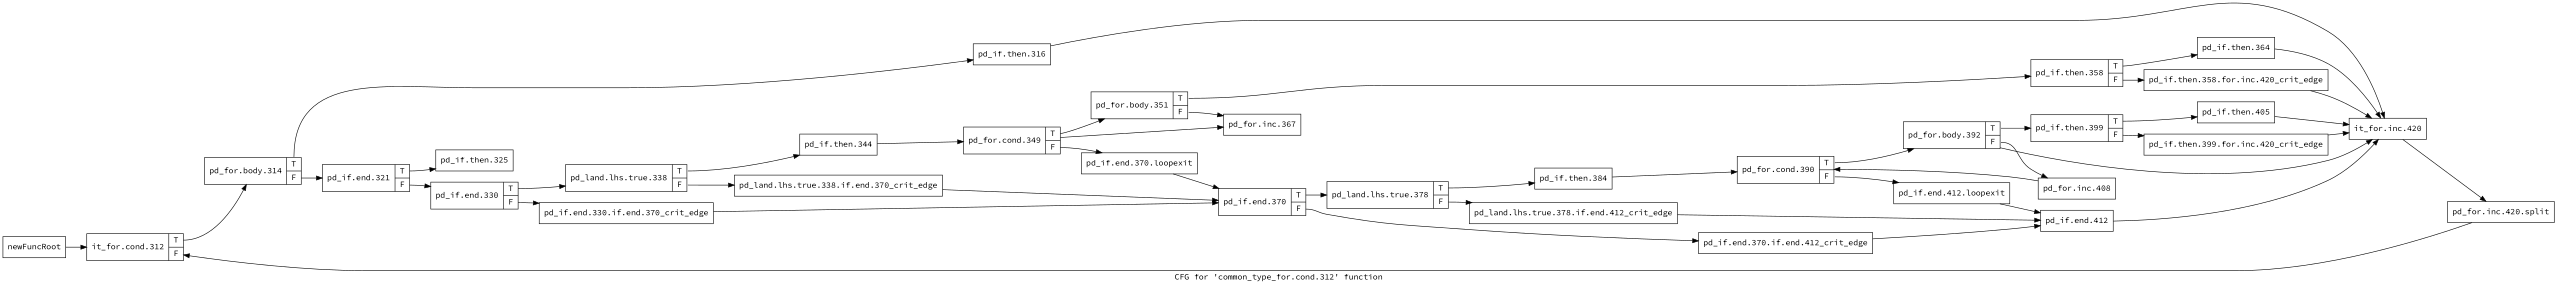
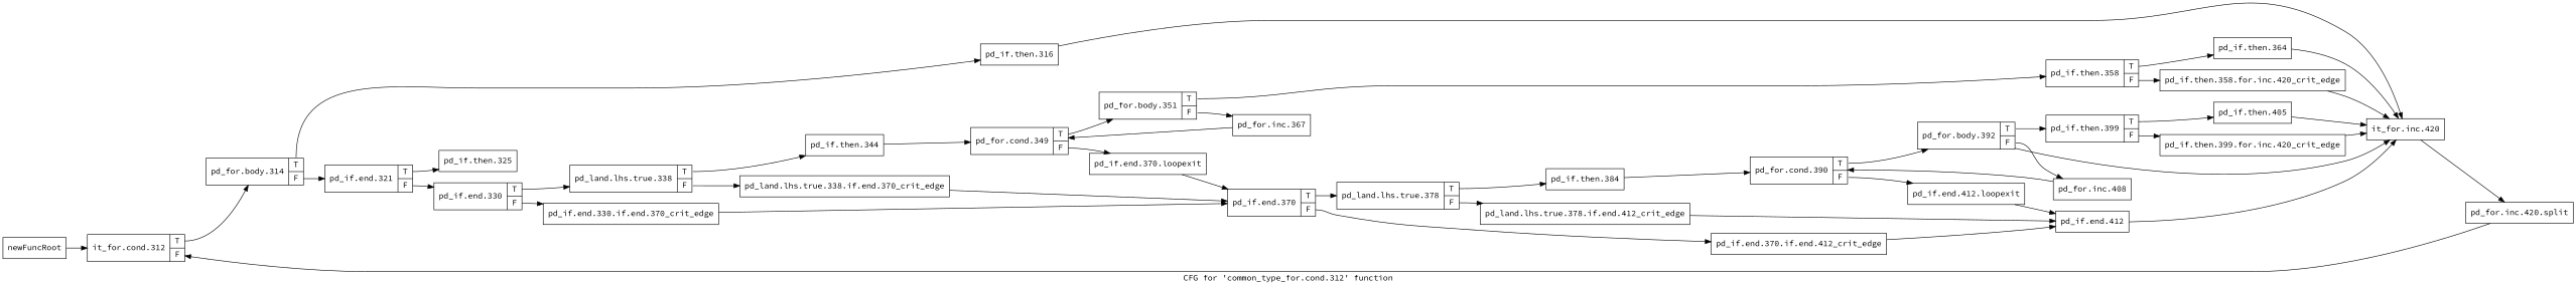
  digraph {
    fontname="Source Code Pro"
    label="CFG for 'common_type_for.cond.312' function"
    rankdir=LR
    node [fontname="Source Code Pro" shape=record]
    edge [fontname="Source Code Pro"]
    n1 [label="{newFuncRoot}"]
    n2 [label="{it_for.cond.312|{<s0>T|<s1>F}}"]
    n3 [label="{pd_for.body.314|{<s0>T|<s1>F}}"]
    n4 [label="{pd_if.then.316}"]
    n5 [label="{pd_if.end.321|{<s0>T|<s1>F}}"]
    n6 [label="{it_for.inc.420}"]
    n7 [label="{pd_if.then.325}"]
    n8 [label="{pd_if.end.330|{<s0>T|<s1>F}}"]
    n9 [label="{pd_for.inc.420.split}"]
    n10 [label="{pd_land.lhs.true.338|{<s0>T|<s1>F}}"]
    n11 [label="{pd_if.end.330.if.end.370_crit_edge}"]
    n12 [label="{pd_if.then.344}"]
    n13 [label="{pd_land.lhs.true.338.if.end.370_crit_edge}"]
    n14 [label="{pd_if.end.370|{<s0>T|<s1>F}}"]
    n15 [label="{pd_for.cond.349|{<s0>T|<s1>F}}"]
    n16 [label="{pd_land.lhs.true.378|{<s0>T|<s1>F}}"]
    n17 [label="{pd_if.end.370.if.end.412_crit_edge}"]
    n18 [label="{pd_if.then.384}"]
    n19 [label="{pd_land.lhs.true.378.if.end.412_crit_edge}"]
    n20 [label="{pd_if.end.412}"]
    n21 [label="{pd_for.body.351|{<s0>T|<s1>F}}"]
    n22 [label="{pd_if.end.370.loopexit}"]
    n23 [label="{pd_if.then.358|{<s0>T|<s1>F}}"]
    n24 [label="{pd_for.inc.367}"]
    n25 [label="{pd_if.then.364}"]
    n26 [label="{pd_if.then.358.for.inc.420_crit_edge}"]
    n27 [label="{pd_for.cond.390|{<s0>T|<s1>F}}"]
    n28 [label="{pd_for.body.392|{<s0>T|<s1>F}}"]
    n29 [label="{pd_if.end.412.loopexit}"]
    n30 [label="{pd_if.then.399|{<s0>T|<s1>F}}"]
    n31 [label="{pd_for.inc.408}"]
    n32 [label="{pd_if.then.405}"]
    n33 [label="{pd_if.then.399.for.inc.420_crit_edge}"]
    n1 -> n2
    n2 -> n3 [tailport=s0]
    n3 -> n4 [tailport=s0]
    n3 -> n5 [tailport=s1]
    n4 -> n6
    n5 -> n7 [tailport=s0]
    n5 -> n8 [tailport=s1]
    n6 -> n9
    n8 -> n10 [tailport=s0]
    n8 -> n11 [tailport=s1]
    n9 -> n2
    n10 -> n12 [tailport=s0]
    n10 -> n13 [tailport=s1]
    n11 -> n14
    n12 -> n15
    n13 -> n14
    n14 -> n16 [tailport=s0]
    n14 -> n17 [tailport=s1]
    n15 -> n21 [tailport=s0]
    n15 -> n22 [tailport=s1]
    n16 -> n18 [tailport=s0]
    n16 -> n19 [tailport=s1]
    n17 -> n20
    n18 -> n27
    n19 -> n20
    n20 -> n6
    n21 -> n23 [tailport=s0]
    n21 -> n24 [tailport=s1]
    n22 -> n14
    n23 -> n25 [tailport=s0]
    n23 -> n26 [tailport=s1]
-   n15 -> n24
+   n24 -> n15
    n25 -> n6
    n26 -> n6
    n27 -> n28 [tailport=s0]
    n27 -> n29 [tailport=s1]
    n28 -> n6
    n28 -> n30 [tailport=s0]
    n28 -> n31 [tailport=s1]
    n29 -> n20
    n30 -> n32 [tailport=s0]
    n30 -> n33 [tailport=s1]
    n31 -> n27
    n32 -> n6
    n33 -> n6
  }
